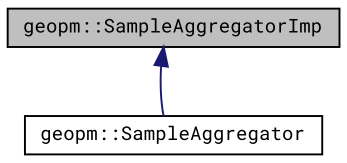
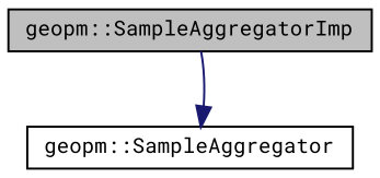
  digraph {
    fontname="Roboto Mono"
    node [color=black fontname="Roboto Mono" fontsize=10 shape=record style=filled]
    n1 [fillcolor=grey75 fontcolor=black height=0.2 label="geopm::SampleAggregatorImp" width=0.4]
    n2 [fillcolor=white height=0.2 label="geopm::SampleAggregator" width=0.4]
-   n1 -> n2 [color=midnightblue dir=back fontname="Roboto Mono" fontsize=10 labelfontname=Helvetica labelfontsize=10 style=solid]
+   n2 -> n1 [color=midnightblue dir=back fontname="Roboto Mono" fontsize=10 labelfontname=Helvetica labelfontsize=10 style=solid]
  }
